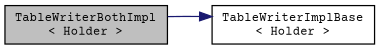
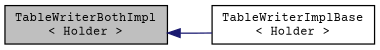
  digraph {
    rankdir=LR
    fontname="Courier Prime"
    node [color=black fontname="Courier Prime" fontsize=10 shape=record style=filled]
    n1 [fillcolor=grey75 fontcolor=black height=0.2 label="TableWriterBothImpl\l\< Holder \>" width=0.4]
    n2 [fillcolor=white height=0.2 label="TableWriterImplBase\l\< Holder \>" width=0.4]
-   n2 -> n1 [color=midnightblue dir=back fontname="Courier Prime" fontsize=10 labelfontname=Helvetica labelfontsize=10 style=solid]
+   n1 -> n2 [color=midnightblue dir=back fontname="Courier Prime" fontsize=10 labelfontname=Helvetica labelfontsize=10 style=solid]
  }
